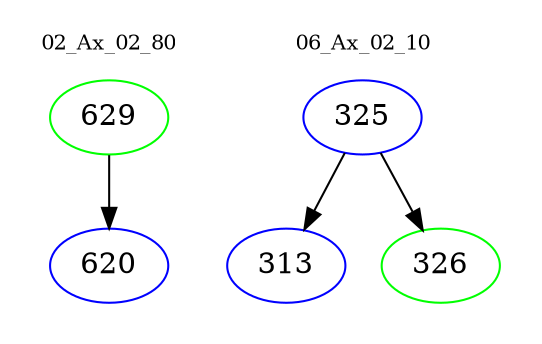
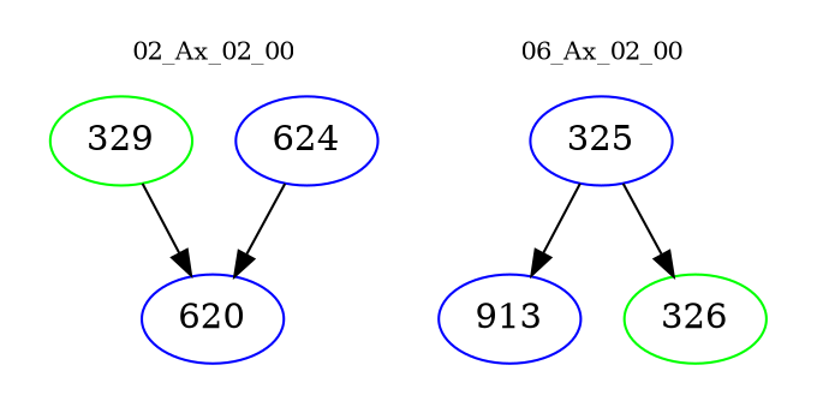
  digraph {
    node [color=blue]
    edge [color=black]
+   n1 [label=624]
    n2 [label=620]
-   n3 [color=green label=629]
+   n3 [color=green label=329]
    n4 [label=325]
-   n5 [label=313]
+   n5 [label=913]
    n6 [color=green label=326]
    subgraph cluster_1 {
      color=white
      fontsize=10
-     label="02_Ax_02_80"
+     label="02_Ax_02_00"
+     n1
      n2
      n3
    }
    subgraph cluster_2 {
      color=white
      fontsize=10
-     label="06_Ax_02_10"
+     label="06_Ax_02_00"
      n4
      n5
      n6
    }
+   n1 -> n2
    n3 -> n2
    n4 -> n5
    n4 -> n6
  }
